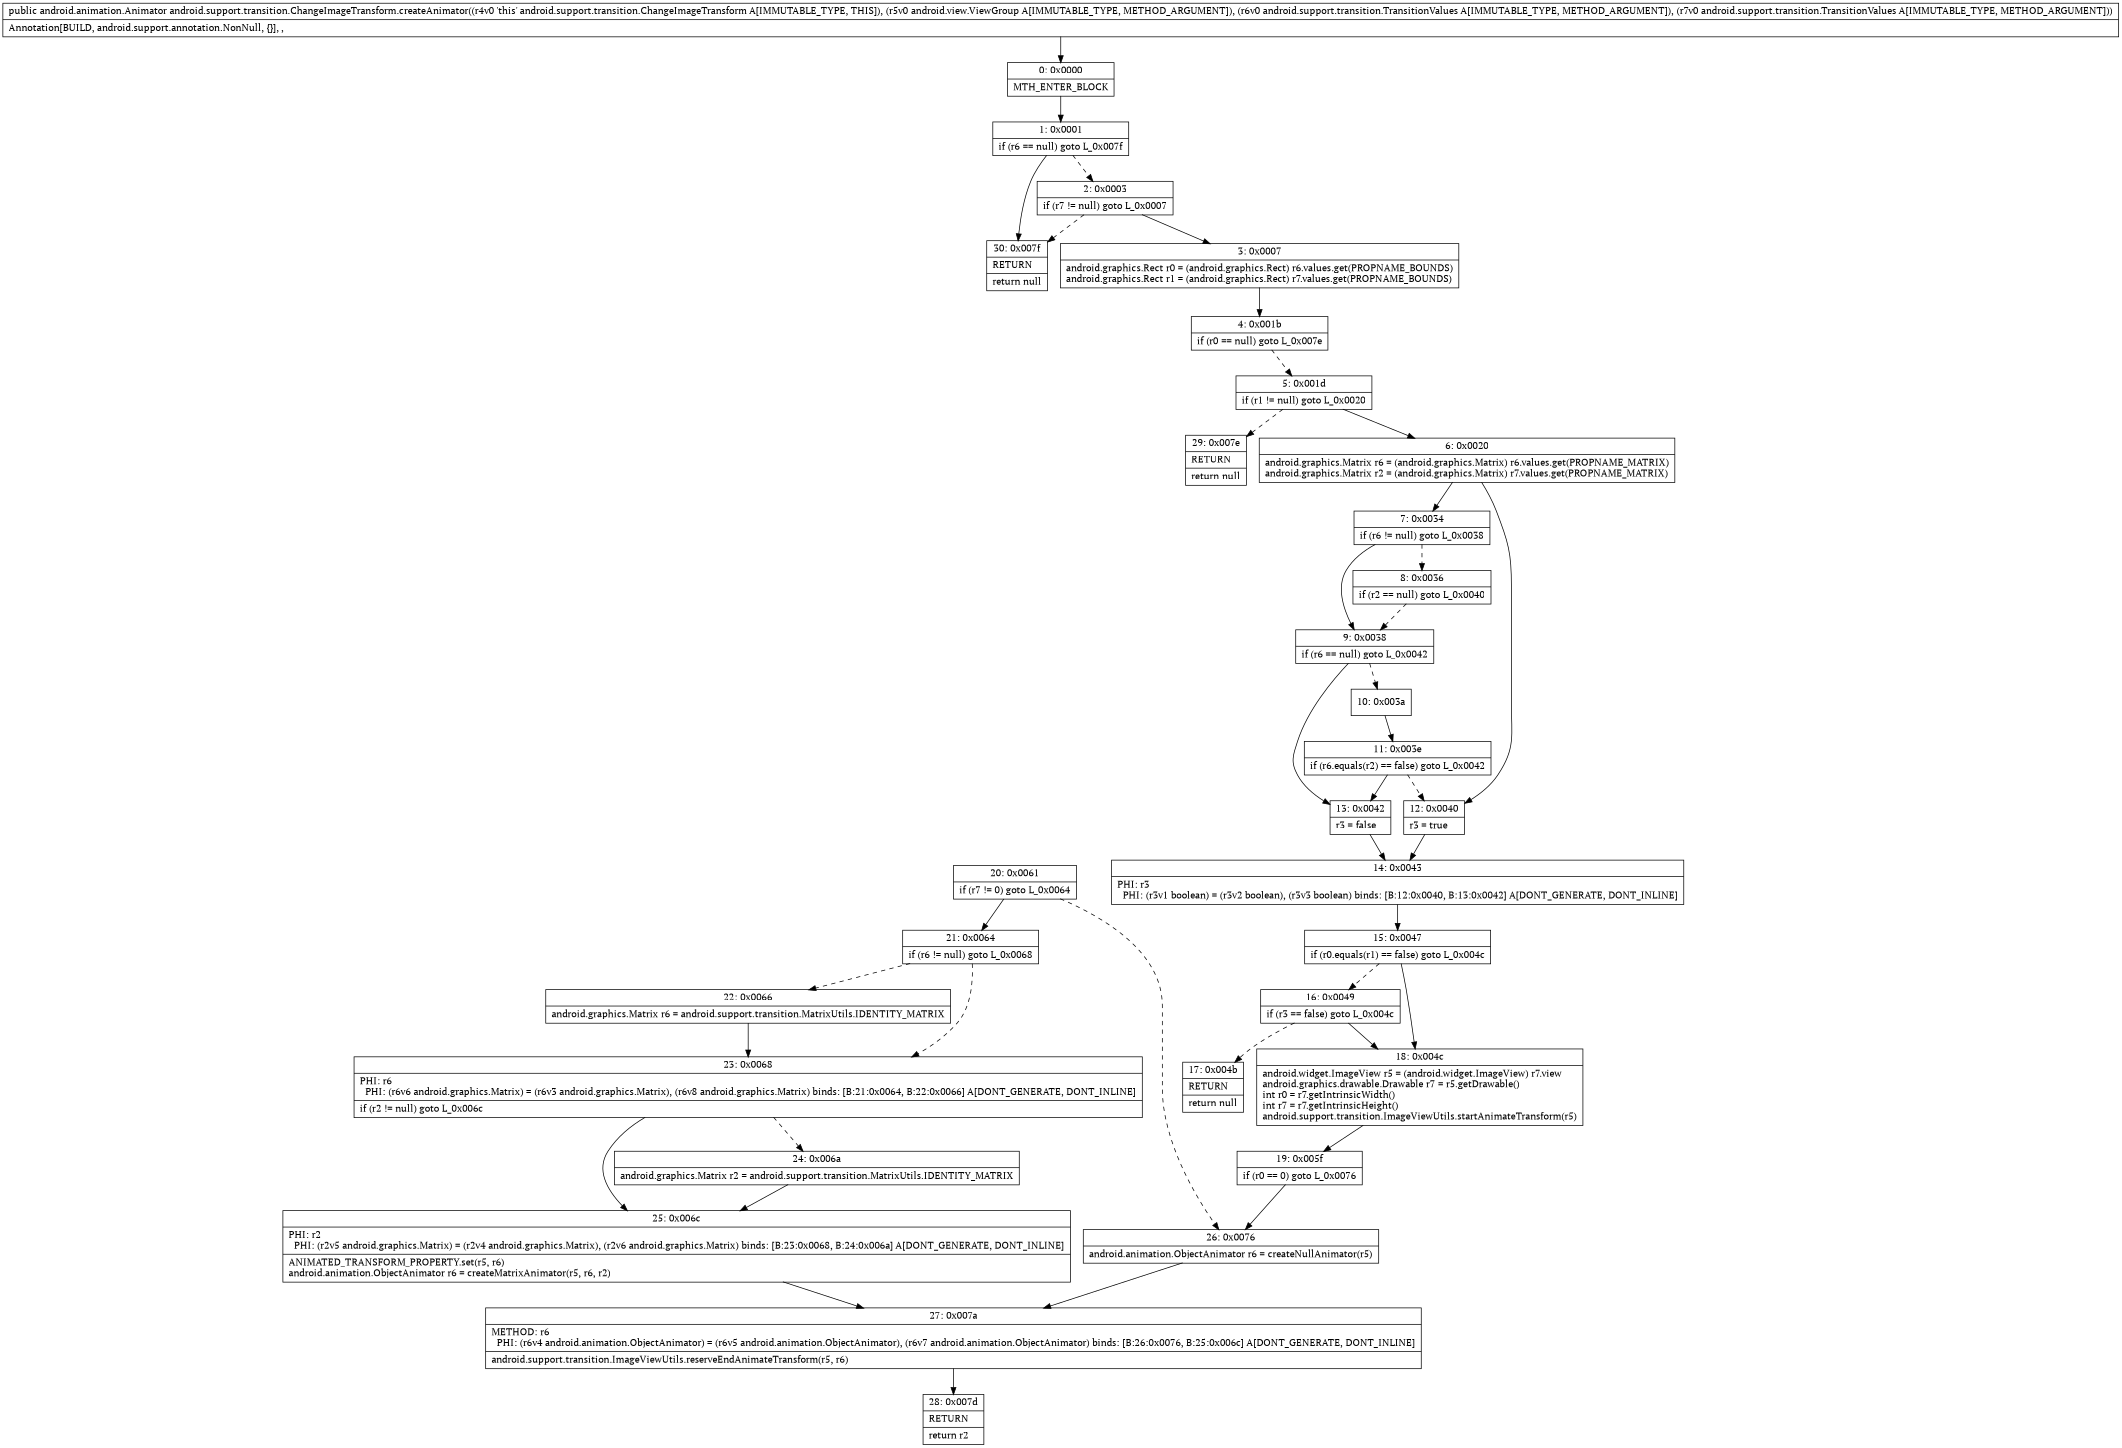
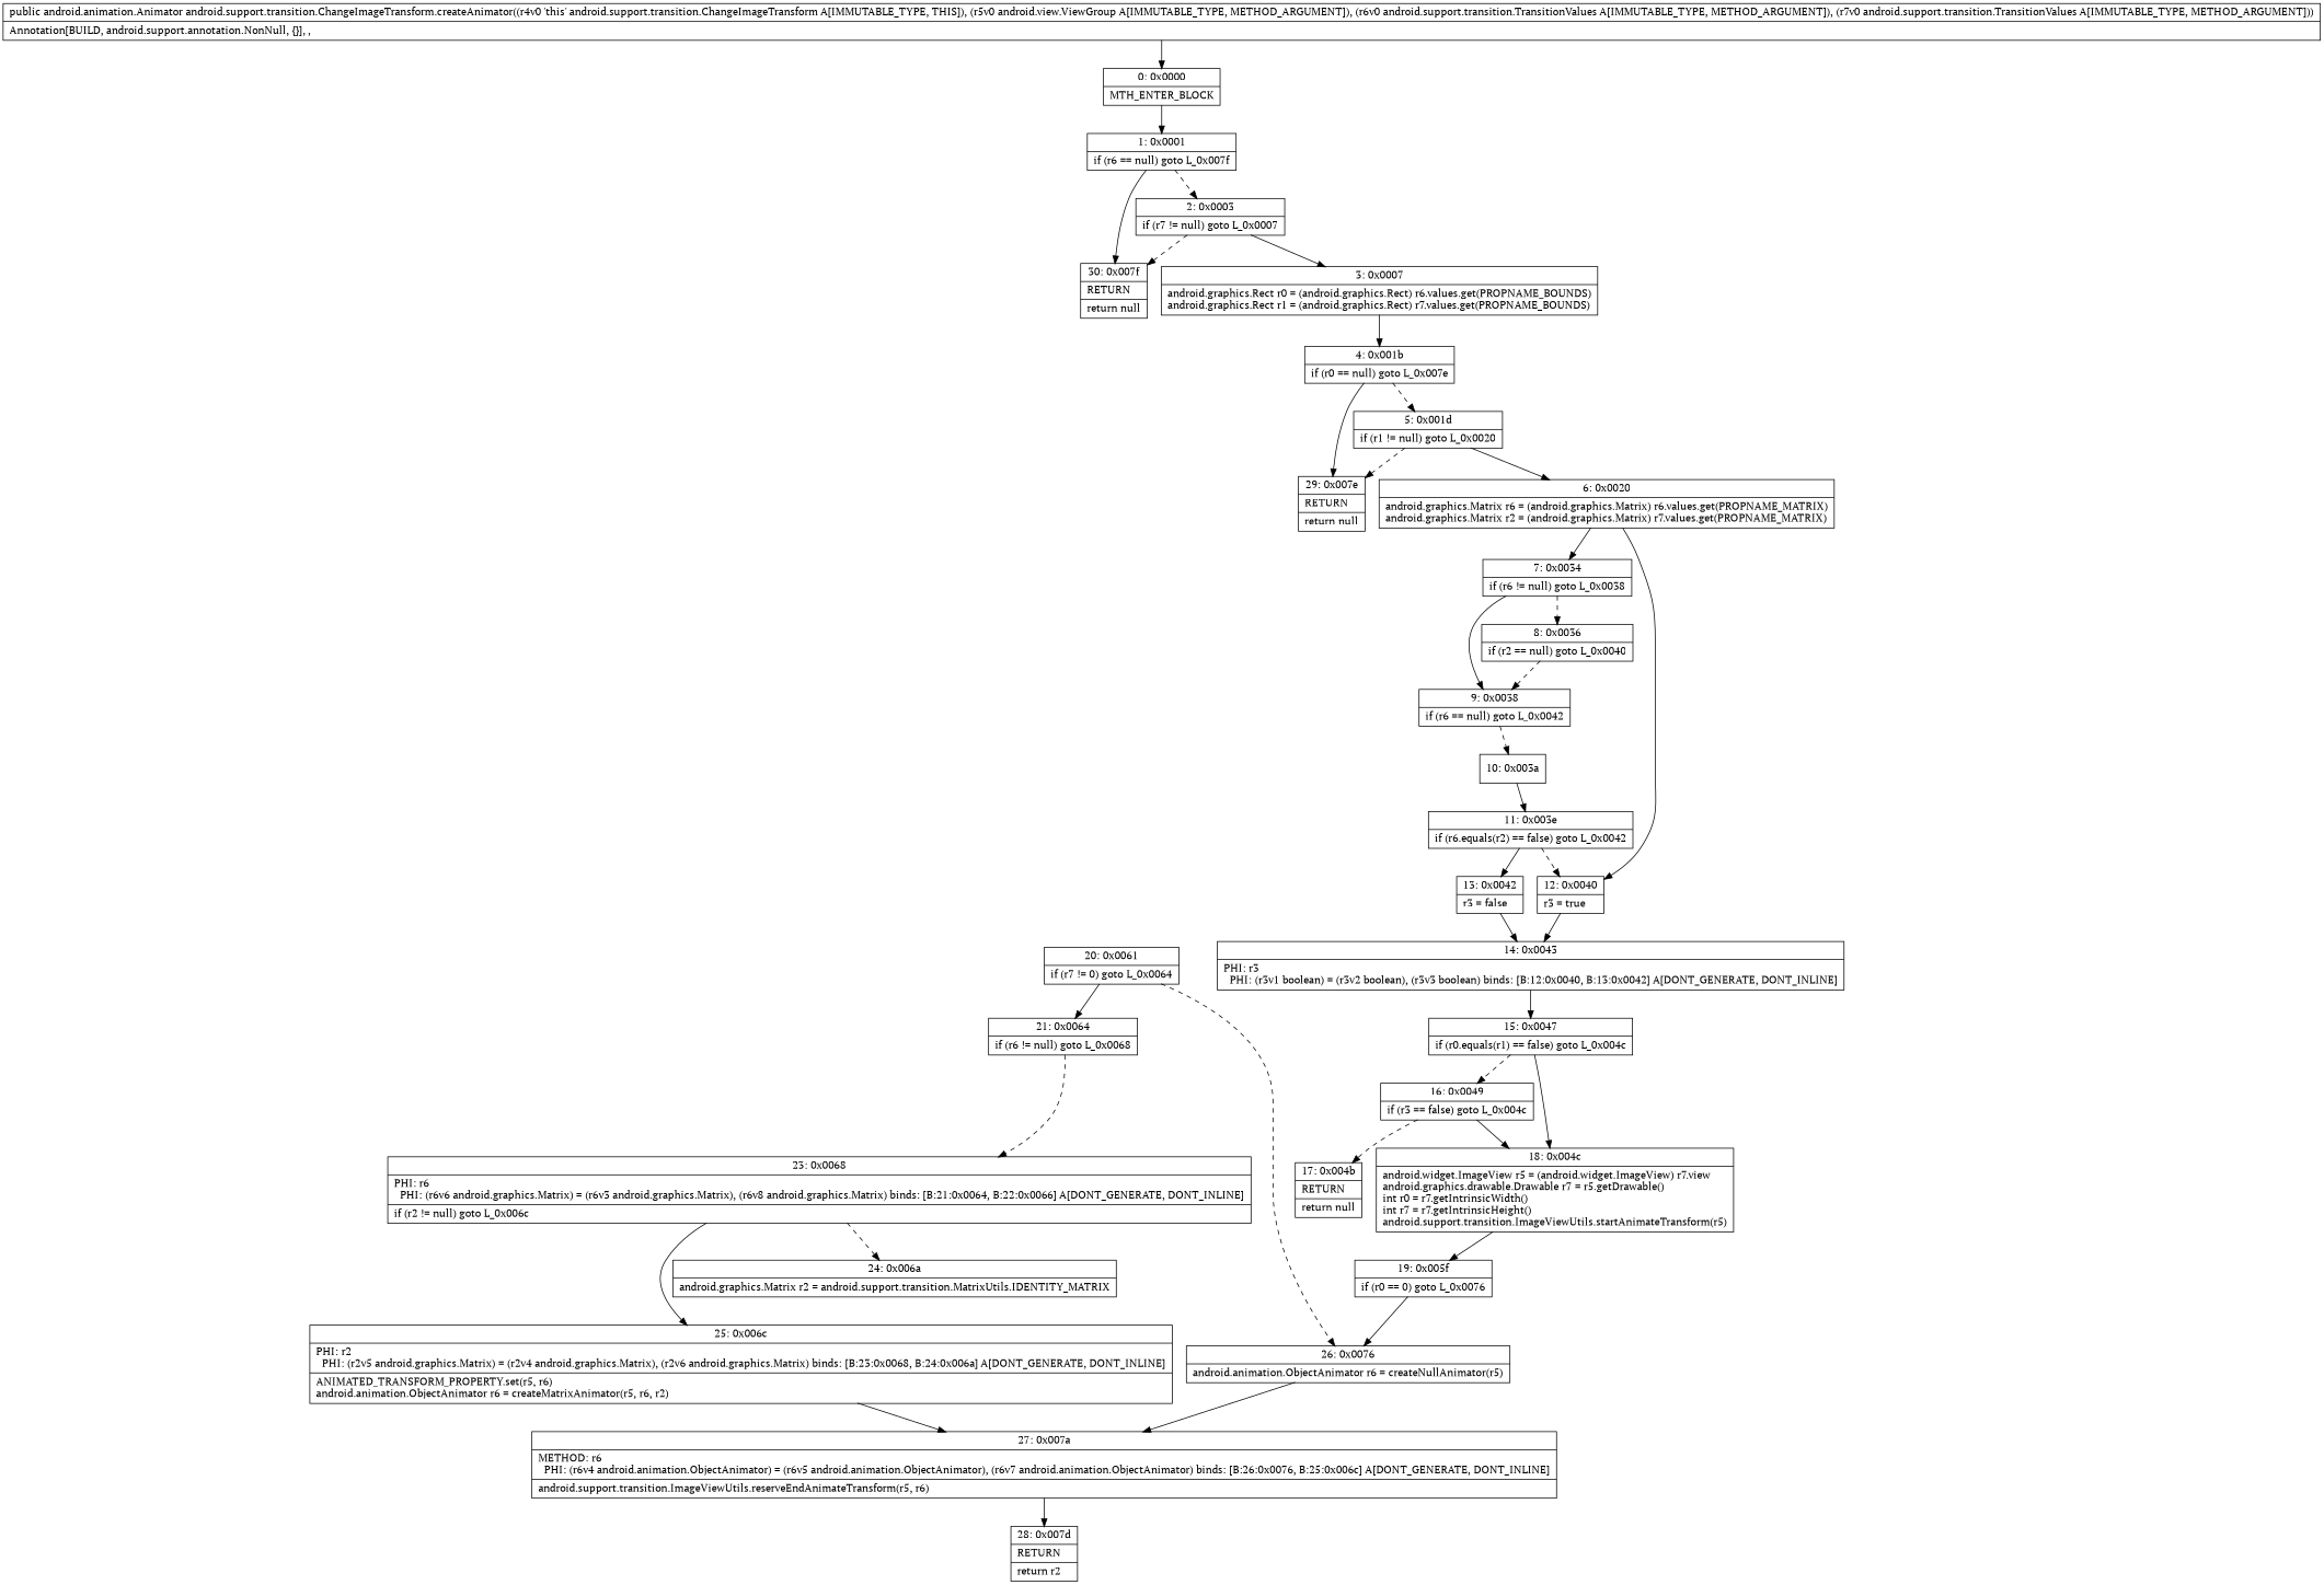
  digraph {
    fontname="PT Serif"
    node [fontname="PT Serif" shape=record]
    edge [fontname="PT Serif"]
    n1 [label="{0\:\ 0x0000|MTH_ENTER_BLOCK\l}"]
    n2 [label="{1\:\ 0x0001|if (r6 == null) goto L_0x007f\l}"]
    n3 [label="{2\:\ 0x0003|if (r7 != null) goto L_0x0007\l}"]
    n4 [label="{30\:\ 0x007f|RETURN\l|return null\l}"]
    n5 [label="{3\:\ 0x0007|android.graphics.Rect r0 = (android.graphics.Rect) r6.values.get(PROPNAME_BOUNDS)\landroid.graphics.Rect r1 = (android.graphics.Rect) r7.values.get(PROPNAME_BOUNDS)\l}"]
    n6 [label="{4\:\ 0x001b|if (r0 == null) goto L_0x007e\l}"]
    n7 [label="{5\:\ 0x001d|if (r1 != null) goto L_0x0020\l}"]
    n8 [label="{29\:\ 0x007e|RETURN\l|return null\l}"]
    n9 [label="{6\:\ 0x0020|android.graphics.Matrix r6 = (android.graphics.Matrix) r6.values.get(PROPNAME_MATRIX)\landroid.graphics.Matrix r2 = (android.graphics.Matrix) r7.values.get(PROPNAME_MATRIX)\l}"]
    n10 [label="{7\:\ 0x0034|if (r6 != null) goto L_0x0038\l}"]
    n11 [label="{12\:\ 0x0040|r3 = true\l}"]
    n12 [label="{8\:\ 0x0036|if (r2 == null) goto L_0x0040\l}"]
    n13 [label="{9\:\ 0x0038|if (r6 == null) goto L_0x0042\l}"]
    n14 [label="{10\:\ 0x003a}"]
    n15 [label="{13\:\ 0x0042|r3 = false\l}"]
    n16 [label="{14\:\ 0x0043|PHI: r3 \l  PHI: (r3v1 boolean) = (r3v2 boolean), (r3v3 boolean) binds: [B:12:0x0040, B:13:0x0042] A[DONT_GENERATE, DONT_INLINE]\l}"]
    n17 [label="{11\:\ 0x003e|if (r6.equals(r2) == false) goto L_0x0042\l}"]
    n18 [label="{15\:\ 0x0047|if (r0.equals(r1) == false) goto L_0x004c\l}"]
    n19 [label="{16\:\ 0x0049|if (r3 == false) goto L_0x004c\l}"]
    n20 [label="{18\:\ 0x004c|android.widget.ImageView r5 = (android.widget.ImageView) r7.view\landroid.graphics.drawable.Drawable r7 = r5.getDrawable()\lint r0 = r7.getIntrinsicWidth()\lint r7 = r7.getIntrinsicHeight()\landroid.support.transition.ImageViewUtils.startAnimateTransform(r5)\l}"]
    n21 [label="{17\:\ 0x004b|RETURN\l|return null\l}"]
    n22 [label="{19\:\ 0x005f|if (r0 == 0) goto L_0x0076\l}"]
    n23 [label="{26\:\ 0x0076|android.animation.ObjectAnimator r6 = createNullAnimator(r5)\l}"]
    n24 [label="{20\:\ 0x0061|if (r7 != 0) goto L_0x0064\l}"]
    n25 [label="{21\:\ 0x0064|if (r6 != null) goto L_0x0068\l}"]
    n26 [label="{27\:\ 0x007a|METHOD: r6 \l  PHI: (r6v4 android.animation.ObjectAnimator) = (r6v5 android.animation.ObjectAnimator), (r6v7 android.animation.ObjectAnimator) binds: [B:26:0x0076, B:25:0x006c] A[DONT_GENERATE, DONT_INLINE]\l|android.support.transition.ImageViewUtils.reserveEndAnimateTransform(r5, r6)\l}"]
-   n27 [label="{22\:\ 0x0066|android.graphics.Matrix r6 = android.support.transition.MatrixUtils.IDENTITY_MATRIX\l}"]
    n28 [label="{23\:\ 0x0068|PHI: r6 \l  PHI: (r6v6 android.graphics.Matrix) = (r6v3 android.graphics.Matrix), (r6v8 android.graphics.Matrix) binds: [B:21:0x0064, B:22:0x0066] A[DONT_GENERATE, DONT_INLINE]\l|if (r2 != null) goto L_0x006c\l}"]
    n29 [label="{24\:\ 0x006a|android.graphics.Matrix r2 = android.support.transition.MatrixUtils.IDENTITY_MATRIX\l}"]
    n30 [label="{25\:\ 0x006c|PHI: r2 \l  PHI: (r2v5 android.graphics.Matrix) = (r2v4 android.graphics.Matrix), (r2v6 android.graphics.Matrix) binds: [B:23:0x0068, B:24:0x006a] A[DONT_GENERATE, DONT_INLINE]\l|ANIMATED_TRANSFORM_PROPERTY.set(r5, r6)\landroid.animation.ObjectAnimator r6 = createMatrixAnimator(r5, r6, r2)\l}"]
    n31 [label="{28\:\ 0x007d|RETURN\l|return r2\l}"]
    n32 [label="{public android.animation.Animator android.support.transition.ChangeImageTransform.createAnimator((r4v0 'this' android.support.transition.ChangeImageTransform A[IMMUTABLE_TYPE, THIS]), (r5v0 android.view.ViewGroup A[IMMUTABLE_TYPE, METHOD_ARGUMENT]), (r6v0 android.support.transition.TransitionValues A[IMMUTABLE_TYPE, METHOD_ARGUMENT]), (r7v0 android.support.transition.TransitionValues A[IMMUTABLE_TYPE, METHOD_ARGUMENT]))  | Annotation[BUILD, android.support.annotation.NonNull, \{\}], , \l}"]
    n1 -> n2
    n2 -> n3 [style=dashed]
    n2 -> n4
    n3 -> n4 [style=dashed]
    n3 -> n5
    n5 -> n6
    n6 -> n7 [style=dashed]
+   n6 -> n8
    n7 -> n8 [style=dashed]
    n7 -> n9
    n9 -> n10
    n9 -> n11
    n10 -> n12 [style=dashed]
    n10 -> n13
    n11 -> n16
    n12 -> n13 [style=dashed]
    n13 -> n14 [style=dashed]
-   n13 -> n15
    n14 -> n17
    n15 -> n16
    n16 -> n18
    n17 -> n11 [style=dashed]
    n17 -> n15
    n18 -> n19 [style=dashed]
    n18 -> n20
    n19 -> n20
    n19 -> n21 [style=dashed]
    n20 -> n22
    n22 -> n23
    n23 -> n26
    n24 -> n23 [style=dashed]
    n24 -> n25
-   n25 -> n27 [style=dashed]
    n25 -> n28 [style=dashed]
    n26 -> n31
-   n27 -> n28
    n28 -> n29 [style=dashed]
    n28 -> n30
-   n29 -> n30
    n30 -> n26
    n32 -> n1
  }
